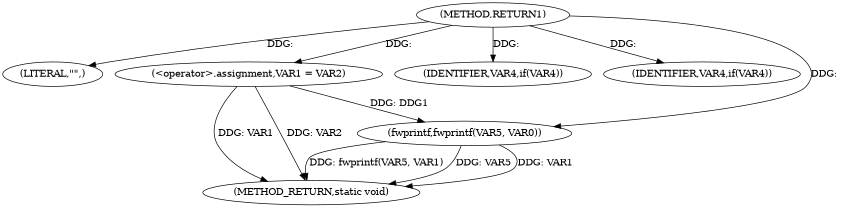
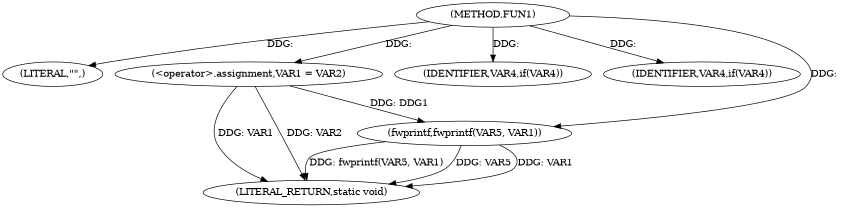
  digraph {
-   n1 [label="(METHOD,RETURN1)"]
+   n1 [label="(METHOD,FUN1)"]
    n2 [label="(LITERAL,\"\",)"]
    n3 [label="(<operator>.assignment,VAR1 = VAR2)"]
    n4 [label="(IDENTIFIER,VAR4,if(VAR4))"]
    n5 [label="(IDENTIFIER,VAR4,if(VAR4))"]
-   n6 [label="(fwprintf,fwprintf(VAR5, VAR0))"]
-   n7 [label="(METHOD_RETURN,static void)"]
+   n6 [label="(fwprintf,fwprintf(VAR5, VAR1))"]
+   n7 [label="(LITERAL_RETURN,static void)"]
    n1 -> n2 [label="DDG: "]
    n1 -> n3 [label="DDG: "]
    n1 -> n4 [label="DDG: "]
    n1 -> n5 [label="DDG: "]
    n1 -> n6 [label="DDG: "]
    n3 -> n6 [label="DDG: DDG1"]
    n3 -> n7 [label="DDG: VAR1"]
    n3 -> n7 [label="DDG: VAR2"]
    n6 -> n7 [label="DDG: VAR5"]
    n6 -> n7 [label="DDG: VAR1"]
    n6 -> n7 [label="DDG: fwprintf(VAR5, VAR1)"]
  }
